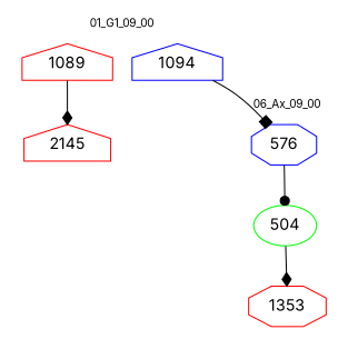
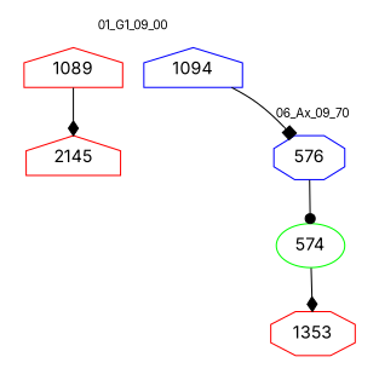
  digraph {
    fontname=Inter
    node [color=red fontname=Inter shape=house]
    edge [arrowhead=diamond color=black fontname=Inter]
    n1 [color=blue label=576 shape=octagon]
-   n2 [color=green label=504 shape=ellipse]
+   n2 [color=green label=574 shape=ellipse]
    n3 [label=1353 shape=octagon]
    n4 [color=blue label=1094]
    n5 [label=1089]
    n6 [label=2145]
    subgraph cluster_1 {
      color=white
      fontsize=10
-     label="06_Ax_09_00"
+     label="06_Ax_09_70"
      n1
      n2
      n3
    }
    subgraph cluster_2 {
      color=white
      fontsize=10
      label="01_G1_09_00"
      n4
      n5
      n6
    }
    n1 -> n2 [arrowhead=dot]
    n2 -> n3
    n4 -> n1 [arrowhead=box]
    n5 -> n6
  }
